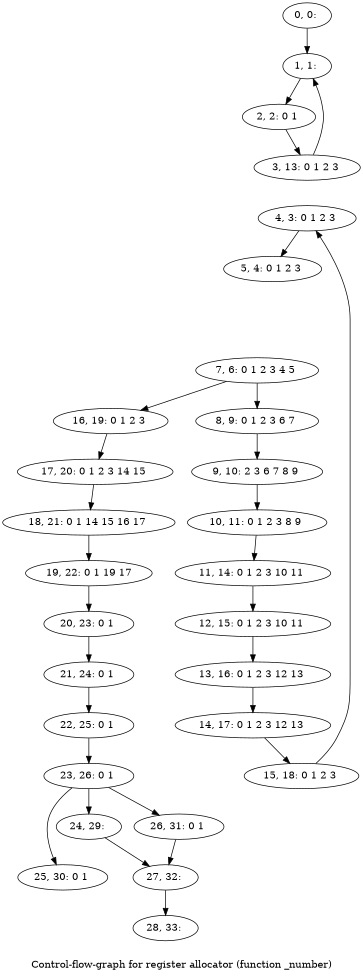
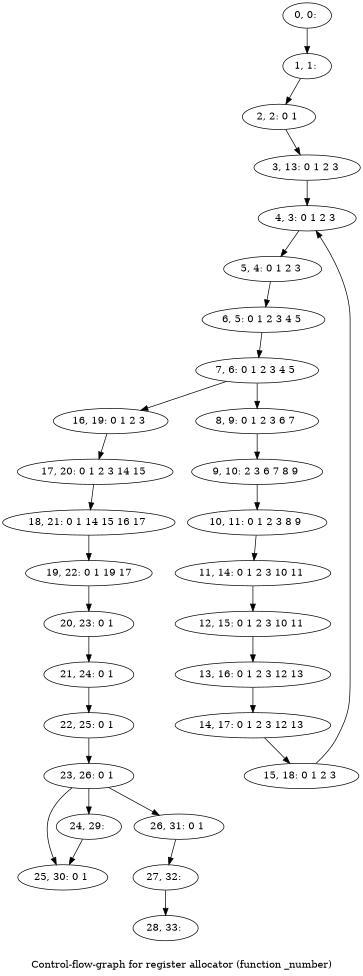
  digraph {
    label="Control-flow-graph for register allocator (function _number)"
    n1 [label="0, 0: "]
    n2 [label="1, 1: "]
    n3 [label="2, 2: 0 1 "]
    n4 [label="3, 13: 0 1 2 3 "]
    n5 [label="4, 3: 0 1 2 3 "]
    n6 [label="5, 4: 0 1 2 3 "]
+   n7 [label="6, 5: 0 1 2 3 4 5 "]
    n8 [label="7, 6: 0 1 2 3 4 5 "]
    n9 [label="8, 9: 0 1 2 3 6 7 "]
    n10 [label="16, 19: 0 1 2 3 "]
    n11 [label="9, 10: 2 3 6 7 8 9 "]
    n12 [label="17, 20: 0 1 2 3 14 15 "]
    n13 [label="10, 11: 0 1 2 3 8 9 "]
    n14 [label="11, 14: 0 1 2 3 10 11 "]
    n15 [label="12, 15: 0 1 2 3 10 11 "]
    n16 [label="13, 16: 0 1 2 3 12 13 "]
    n17 [label="14, 17: 0 1 2 3 12 13 "]
    n18 [label="15, 18: 0 1 2 3 "]
    n19 [label="18, 21: 0 1 14 15 16 17 "]
    n20 [label="19, 22: 0 1 19 17"]
    n21 [label="20, 23: 0 1 "]
    n22 [label="21, 24: 0 1 "]
    n23 [label="22, 25: 0 1 "]
    n24 [label="23, 26: 0 1 "]
    n25 [label="24, 29: "]
    n26 [label="25, 30: 0 1 "]
    n27 [label="26, 31: 0 1 "]
    n28 [label="27, 32: "]
    n29 [label="28, 33: "]
    n1 -> n2
    n2 -> n3
    n3 -> n4
-   n4 -> n2
+   n4 -> n5
    n5 -> n6
+   n6 -> n7
+   n7 -> n8
    n8 -> n9
    n8 -> n10
    n9 -> n11
    n10 -> n12
    n11 -> n13
    n12 -> n19
    n13 -> n14
    n14 -> n15
    n15 -> n16
    n16 -> n17
    n17 -> n18
    n18 -> n5
    n19 -> n20
    n20 -> n21
    n21 -> n22
    n22 -> n23
    n23 -> n24
    n24 -> n25
    n24 -> n26
    n24 -> n27
-   n25 -> n28
+   n25 -> n26
    n27 -> n28
    n28 -> n29
  }
